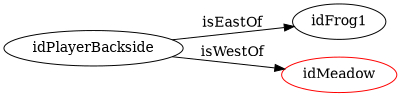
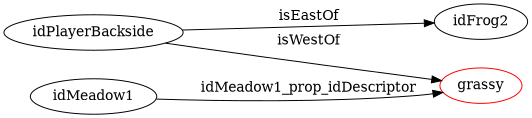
  strict digraph {
    rankdir=LR
    node [color=black]
    edge [edge_type=relationship]
    idPlayerBackside [node_type=entity_node root=root]
-   idFrog1
-   grassy [color=red label=idMeadow]
+   idFrog1 [label=idFrog2]
+   grassy [color=red]
+   idMeadow1
    idPlayerBackside -> idFrog1 [label=isEastOf]
    idPlayerBackside -> grassy [label=isWestOf]
+   idMeadow1 -> grassy [edge_type=property label=idMeadow1_prop_idDescriptor]
  }
